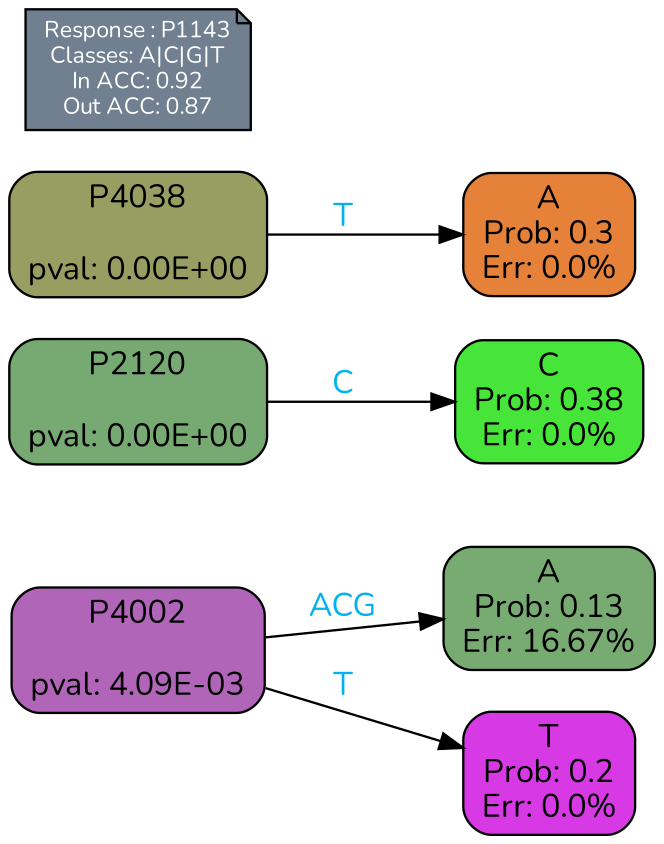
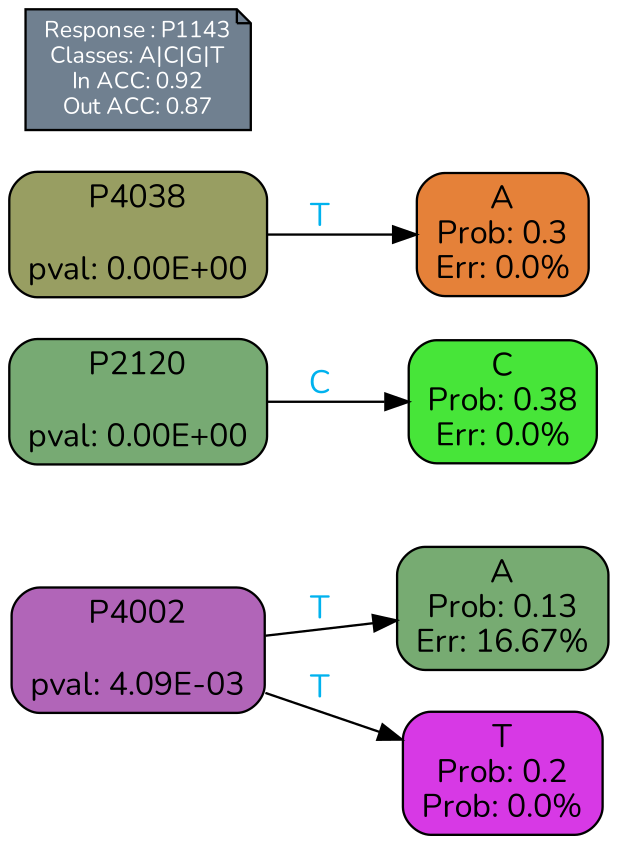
  digraph {
    fontname=Nunito
    rankdir=LR
    ranksep=equally
    splines=polylines
    node [color=black fontname=Nunito shape=box style="filled, rounded"]
    edge [fontcolor=deepskyblue2 fontname=Nunito]
    n1 [fillcolor="#77ab72" label="A\nProb: 0.13\nErr: 16.67%"]
-   n2 [fillcolor="#d739e5" label="T\nProb: 0.2\nErr: 0.0%"]
+   n2 [fillcolor="#d739e5" label="T\nProb: 0.2\nProb: 0.0%"]
    n3 [fillcolor="#47e539" label="C\nProb: 0.38\nErr: 0.0%"]
    n4 [fillcolor="#e58139" label="A\nProb: 0.3\nErr: 0.0%"]
    n5 [align=left fillcolor=slategray fontcolor=white fontsize=10 label="Response : P1143\nClasses: A|C|G|T\nIn ACC: 0.92\nOut ACC: 0.87\n" shape=note style=filled]
    n6 [fillcolor="#989e62" label="P4038\n\npval: 0.00E+00"]
    n7 [fillcolor="#77aa73" label="P2120\n\npval: 0.00E+00"]
    n8 [fillcolor="#b165b8" label="P4002\n\npval: 4.09E-03"]
    subgraph sub_1 {
      rank=same
      n1
      n2
      n3
      n4
    }
    subgraph sub_2 {
      rank=same
      n5
      n6
    }
    n6 -> n4 [label=T]
    n7 -> n3 [label=C]
-   n8 -> n1 [label=ACG]
+   n8 -> n1 [label=T]
    n8 -> n2 [label=T]
  }
